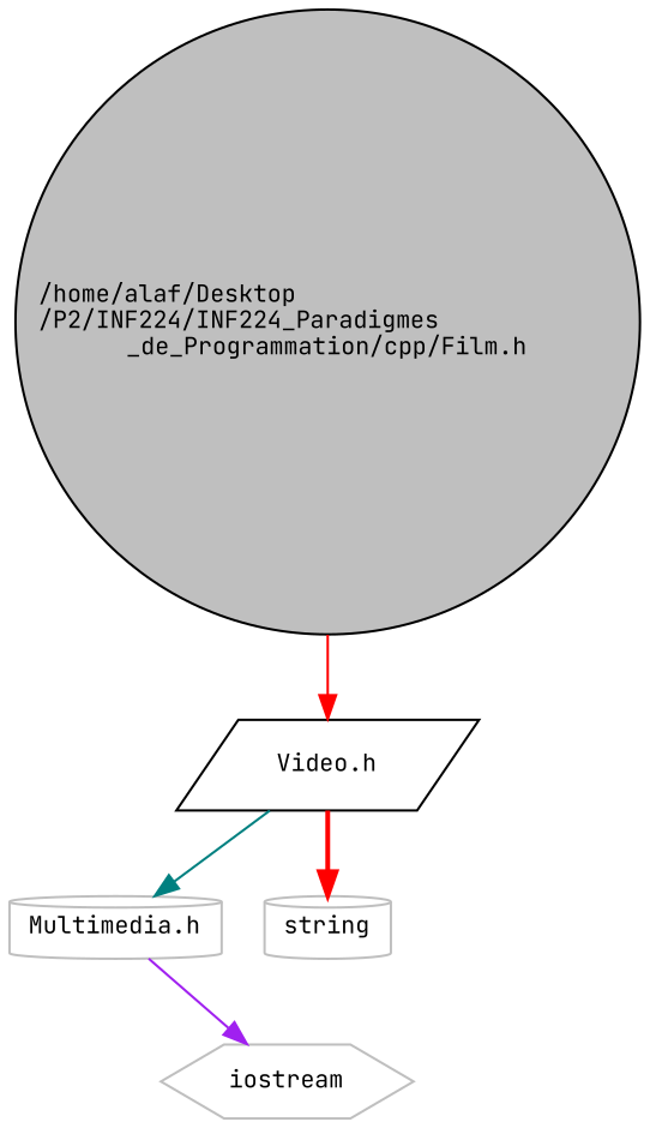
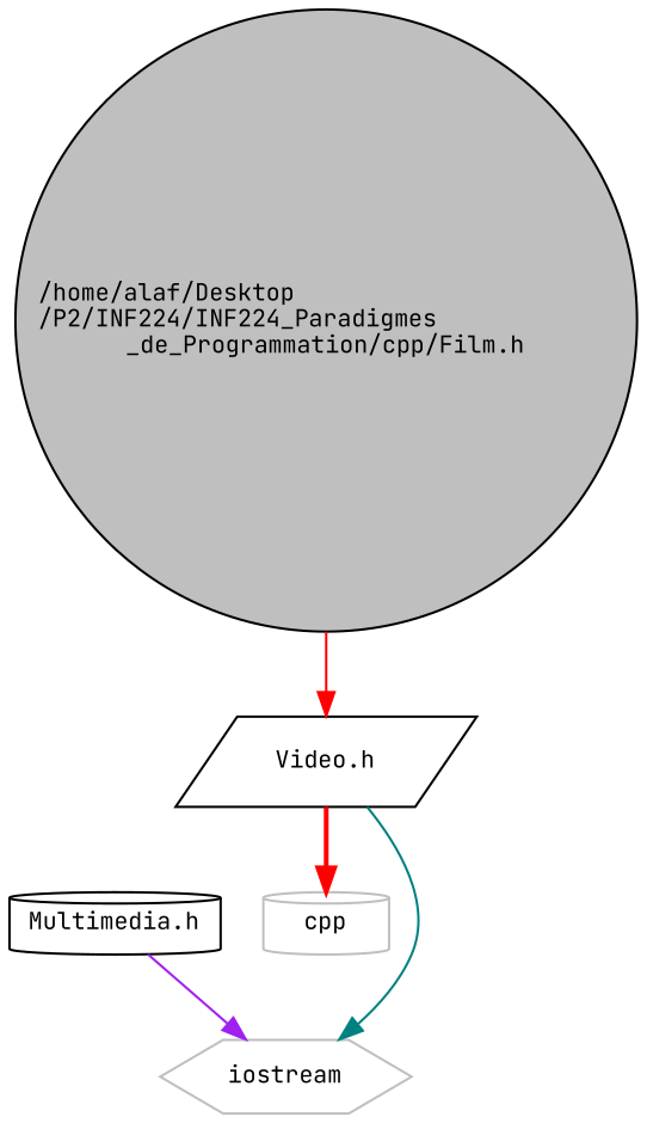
  digraph {
    fontname="JetBrains Mono"
    node [color=black fillcolor=white fontname="JetBrains Mono" fontsize=10 shape=cylinder style=filled]
    edge [color=red fontname="JetBrains Mono" fontsize=10 labelfontname=Helvetica labelfontsize=10 style=solid]
    n1 [fillcolor=grey75 fontcolor=black height=0.2 label="/home/alaf/Desktop\l/P2/INF224/INF224_Paradigmes\l_de_Programmation/cpp/Film.h" shape=circle width=0.4]
    n2 [height=0.2 label="Video.h" shape=parallelogram width=0.4]
-   n3 [color=grey75 height=0.2 label="Multimedia.h" width=0.4]
-   n4 [color=grey75 height=0.2 label=string width=0.4]
+   n3 [height=0.2 label="Multimedia.h" width=0.4]
+   n4 [color=grey75 height=0.2 label=cpp width=0.4]
    n5 [color=grey75 height=0.2 label=iostream shape=hexagon width=0.4]
    n1 -> n2
-   n2 -> n3 [color=teal]
+   n2 -> n5 [color=teal]
    n2 -> n4 [style=bold]
    n3 -> n5 [color=purple]
  }
